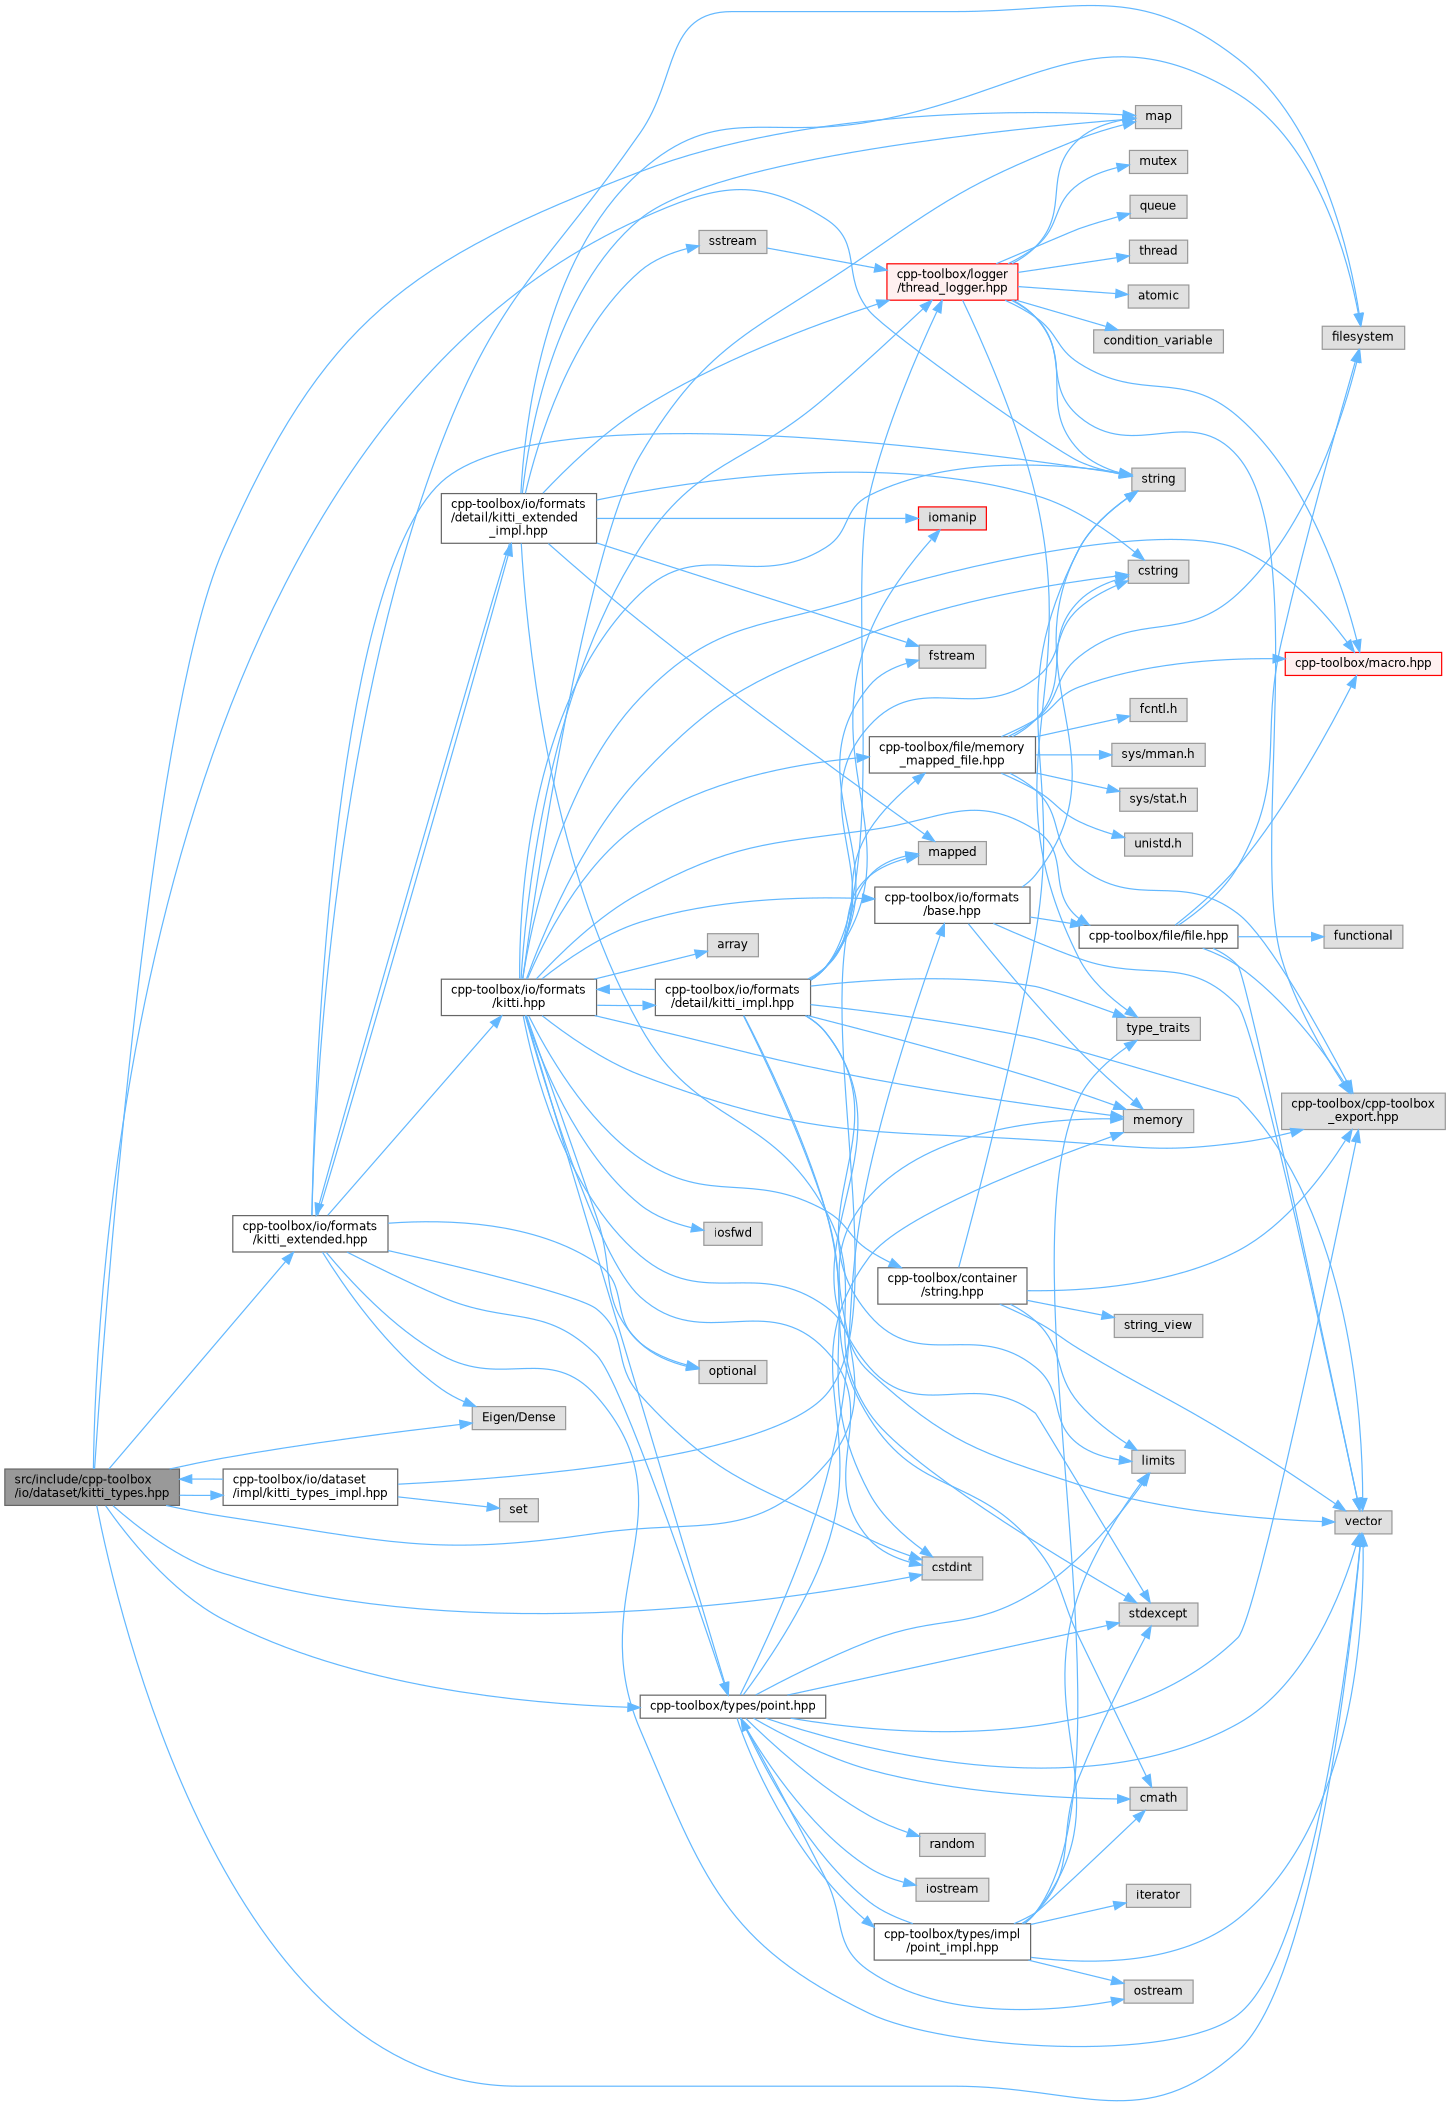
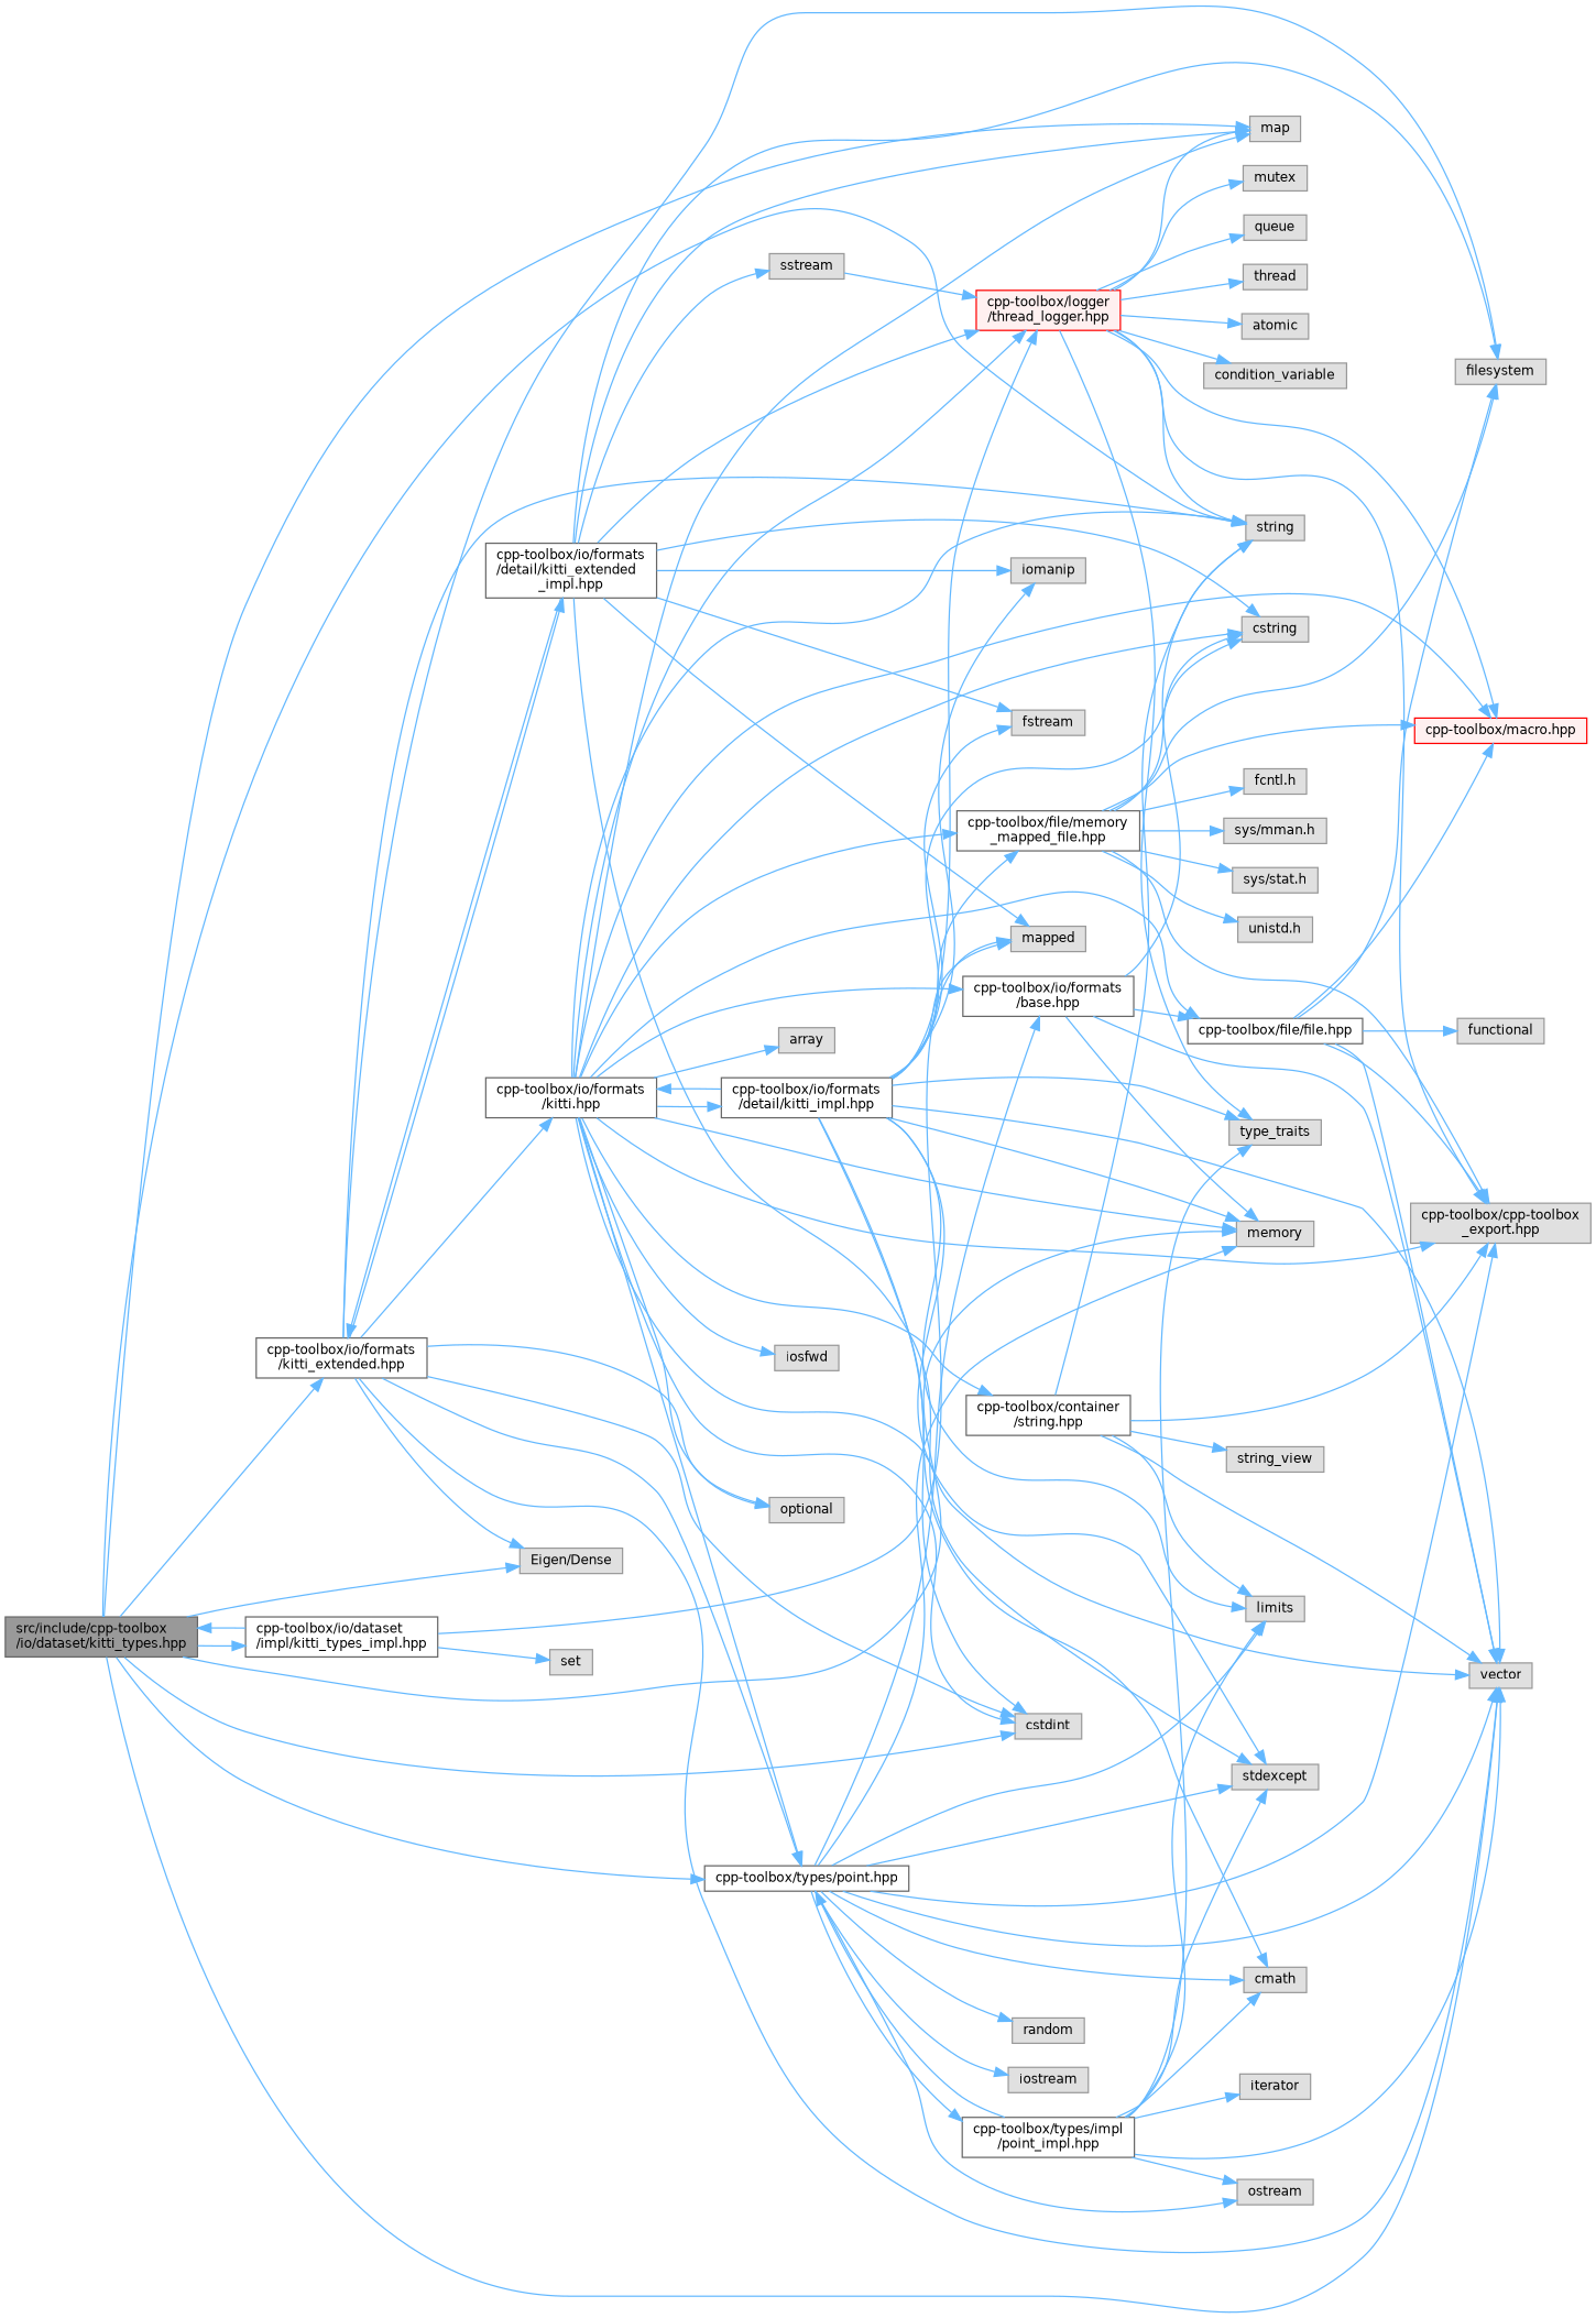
  digraph {
    rankdir=LR
    node [color=grey60 fillcolor="#E0E0E0" fontname=Helvetica fontsize=10 shape=box style=filled]
    edge [color=steelblue1 fontname=Helvetica fontsize=10 labelfontname=Helvetica labelfontsize=10 style=solid]
    n1 [color=gray40 fillcolor=grey60 fontcolor=black height=0.2 label="src/include/cpp-toolbox\l/io/dataset/kitti_types.hpp" width=0.4]
    n2 [color=grey40 fillcolor=white height=0.2 label="cpp-toolbox/types/point.hpp" width=0.4]
    n3 [height=0.2 label=memory width=0.4]
    n4 [height=0.2 label=vector width=0.4]
    n5 [height=0.2 label=string width=0.4]
    n6 [color=grey40 fillcolor=white height=0.2 label="cpp-toolbox/io/formats\l/kitti_extended.hpp" width=0.4]
    n7 [height=0.2 label=cstdint width=0.4]
    n8 [height=0.2 label=map width=0.4]
    n9 [height=0.2 label="Eigen/Dense" width=0.4]
    n10 [color=grey40 fillcolor=white height=0.2 label="cpp-toolbox/io/dataset\l/impl/kitti_types_impl.hpp" width=0.4]
    n11 [height=0.2 label=cmath width=0.4]
    n12 [height=0.2 label=iostream width=0.4]
    n13 [height=0.2 label=limits width=0.4]
    n14 [height=0.2 label=ostream width=0.4]
    n15 [height=0.2 label=random width=0.4]
    n16 [height=0.2 label=stdexcept width=0.4]
    n17 [height=0.2 label="cpp-toolbox/cpp-toolbox\l_export.hpp" width=0.4]
    n18 [color=grey40 fillcolor=white height=0.2 label="cpp-toolbox/io/formats\l/base.hpp" width=0.4]
    n19 [color=grey40 fillcolor=white height=0.2 label="cpp-toolbox/types/impl\l/point_impl.hpp" width=0.4]
    n20 [height=0.2 label=filesystem width=0.4]
    n21 [color=grey40 fillcolor=white height=0.2 label="cpp-toolbox/io/formats\l/kitti.hpp" width=0.4]
    n22 [height=0.2 label=optional width=0.4]
    n23 [color=grey40 fillcolor=white height=0.2 label="cpp-toolbox/io/formats\l/detail/kitti_extended\l_impl.hpp" width=0.4]
    n24 [height=0.2 label=mapped width=0.4]
    n25 [height=0.2 label=set width=0.4]
    n26 [color=grey40 fillcolor=white height=0.2 label="cpp-toolbox/file/file.hpp" width=0.4]
    n27 [height=0.2 label=iterator width=0.4]
    n28 [height=0.2 label=type_traits width=0.4]
    n29 [height=0.2 label=functional width=0.4]
    n30 [color=red fillcolor="#FFF0F0" height=0.2 label="cpp-toolbox/macro.hpp" width=0.4]
    n31 [height=0.2 label=array width=0.4]
    n32 [height=0.2 label=cstring width=0.4]
    n33 [height=0.2 label=iosfwd width=0.4]
    n34 [color=grey40 fillcolor=white height=0.2 label="cpp-toolbox/container\l/string.hpp" width=0.4]
    n35 [color=grey40 fillcolor=white height=0.2 label="cpp-toolbox/file/memory\l_mapped_file.hpp" width=0.4]
    n36 [color=red fillcolor="#FFF0F0" height=0.2 label="cpp-toolbox/logger\l/thread_logger.hpp" width=0.4]
    n37 [color=grey40 fillcolor=white height=0.2 label="cpp-toolbox/io/formats\l/detail/kitti_impl.hpp" width=0.4]
    n38 [height=0.2 label=sstream width=0.4]
    n39 [height=0.2 label=fstream width=0.4]
-   n40 [color=red height=0.2 label=iomanip width=0.4]
+   n40 [height=0.2 label=iomanip width=0.4]
    n41 [height=0.2 label=string_view width=0.4]
    n42 [height=0.2 label="fcntl.h" width=0.4]
    n43 [height=0.2 label="sys/mman.h" width=0.4]
    n44 [height=0.2 label="sys/stat.h" width=0.4]
    n45 [height=0.2 label="unistd.h" width=0.4]
    n46 [height=0.2 label=atomic width=0.4]
    n47 [height=0.2 label=condition_variable width=0.4]
    n48 [height=0.2 label=mutex width=0.4]
    n49 [height=0.2 label=queue width=0.4]
    n50 [height=0.2 label=thread width=0.4]
    n1 -> n2
    n1 -> n3
    n1 -> n4
    n1 -> n5
    n1 -> n6
    n1 -> n7
    n1 -> n8
    n1 -> n9
    n1 -> n10
    n2 -> n3
    n2 -> n4
    n2 -> n11
    n2 -> n12
    n2 -> n13
    n2 -> n14
    n2 -> n15
    n2 -> n16
    n2 -> n17
    n2 -> n18
    n2 -> n19
    n6 -> n2
    n6 -> n4
    n6 -> n5
    n6 -> n7
    n6 -> n9
    n6 -> n20
    n6 -> n21
    n6 -> n22
    n6 -> n23
    n10 -> n1
    n10 -> n24
    n10 -> n25
    n18 -> n3
    n18 -> n4
    n18 -> n5
    n18 -> n26
    n19 -> n2
    n19 -> n4
    n19 -> n11
    n19 -> n13
    n19 -> n14
    n19 -> n16
    n19 -> n27
    n19 -> n28
    n21 -> n2
    n21 -> n3
    n21 -> n4
    n21 -> n5
    n21 -> n7
    n21 -> n8
    n21 -> n17
    n21 -> n18
    n21 -> n22
    n21 -> n26
    n21 -> n30
    n21 -> n31
    n21 -> n32
    n21 -> n33
    n21 -> n34
    n21 -> n35
    n21 -> n36
    n21 -> n37
    n23 -> n6
    n23 -> n8
    n23 -> n16
    n23 -> n20
    n23 -> n24
    n23 -> n32
    n23 -> n36
    n23 -> n38
    n23 -> n39
    n23 -> n40
    n26 -> n4
    n26 -> n17
    n26 -> n20
    n26 -> n29
    n26 -> n30
    n34 -> n4
    n34 -> n5
    n34 -> n13
    n34 -> n17
    n34 -> n41
    n35 -> n17
    n35 -> n20
    n35 -> n30
    n35 -> n32
    n35 -> n42
    n35 -> n43
    n35 -> n44
    n35 -> n45
    n36 -> n5
    n36 -> n8
    n36 -> n17
    n36 -> n28
    n36 -> n30
    n36 -> n46
    n36 -> n47
    n36 -> n48
    n36 -> n49
    n36 -> n50
    n37 -> n3
    n37 -> n4
    n37 -> n7
    n37 -> n11
    n37 -> n13
    n37 -> n16
    n37 -> n21
    n37 -> n24
    n37 -> n28
    n37 -> n32
    n37 -> n35
    n37 -> n36
    n37 -> n39
    n37 -> n40
    n38 -> n36
  }
